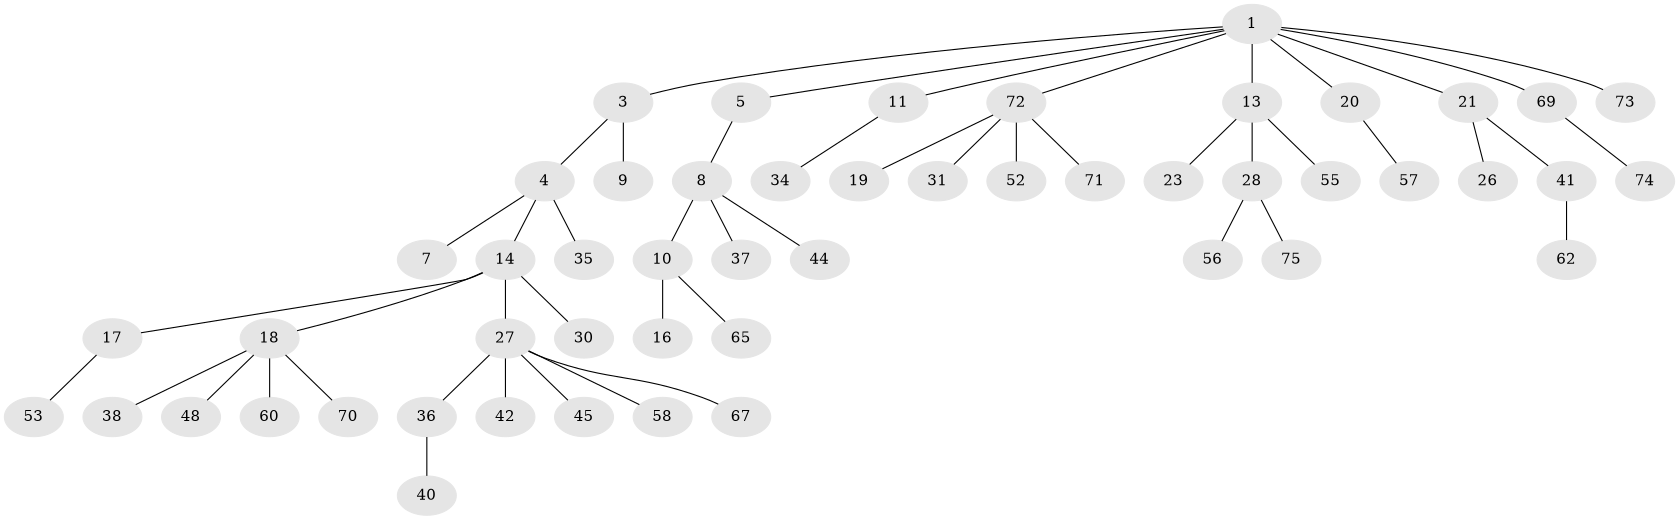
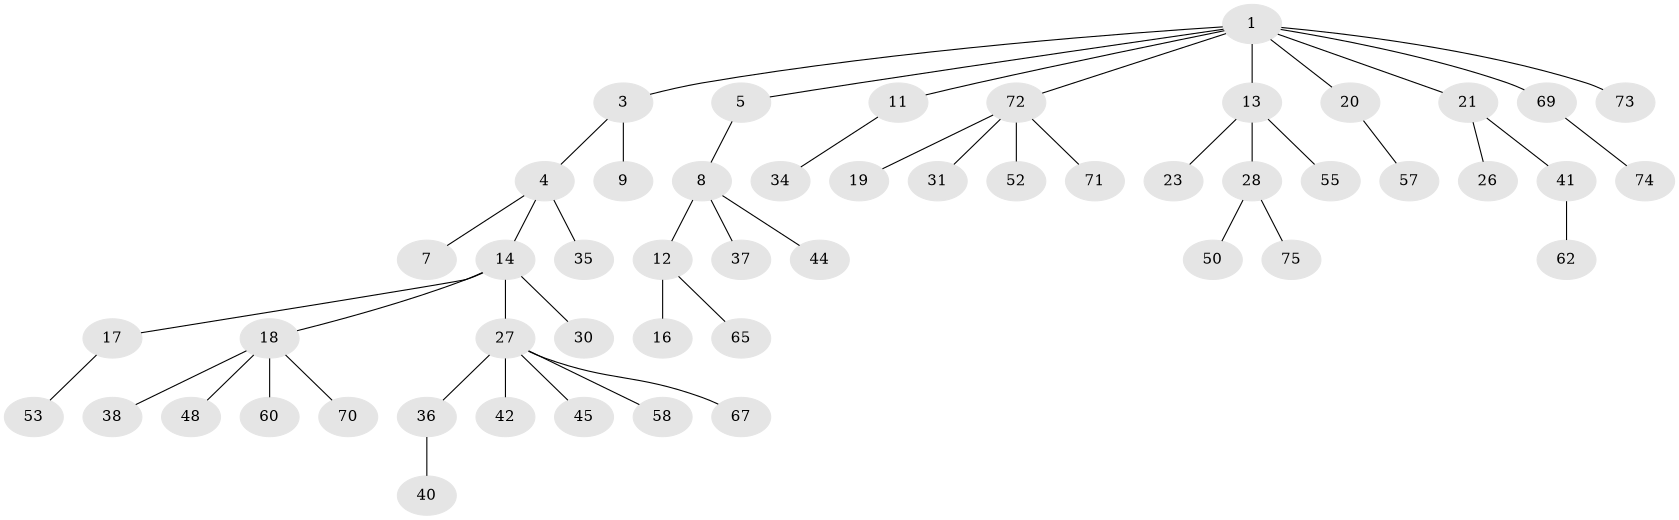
  graph {
    node [color=gray90 style=filled]
    1 [super="+2"]
    3 [super="+6"]
    5 [super="+26"]
    11 [super="+33"]
    n5 [label=72 super="+25"]
    13 [super="+46"]
    20
    21 [super="+54"]
    69
    73
    4 [super="+61"]
    9 [super="+22"]
    8 [super="+47"]
    34
    19
    31
    52
    71 [super="+72"]
    23
    n20 [label=28 super="+43"]
    55
    57 [super="+68"]
    n23 [label=26]
    41 [super="+76"]
    74
    7
    14 [super="+15"]
    35 [super="+63"]
    17 [super="+49"]
    18 [super="+32"]
    27 [super="+28"]
    30 [super="+59"]
-   10
+   10 [label=12]
    37
    44
    16
    65
-   56
+   56 [label=50]
    75
    53
    38 [super="+39"]
    48
    60
    70
    36 [super="+66"]
    42
    45
    58
    67
    62 [super="+64"]
    40 [super="+51"]
    1 -- 3
    1 -- 5
    1 -- 11
    1 -- n5
    1 -- 13
    1 -- 20
    1 -- 21
    1 -- 69
    1 -- 73
    3 -- 4
    3 -- 9
    5 -- 8
    11 -- 34
    n5 -- 19
    n5 -- 31
    n5 -- 52
    n5 -- 71
    13 -- 23
    13 -- n20
    13 -- 55
    20 -- 57
    21 -- n23
    21 -- 41
    69 -- 74
    4 -- 7
    4 -- 14
    4 -- 35
    8 -- 10
    8 -- 37
    8 -- 44
    n20 -- 56
    n20 -- 75
    41 -- 62
    14 -- 17
    14 -- 18
    14 -- 27
    14 -- 30
    17 -- 53
    18 -- 38
    18 -- 48
    18 -- 60
    18 -- 70
    27 -- 36
    27 -- 42
    27 -- 45
    27 -- 58
    27 -- 67
    10 -- 16
    10 -- 65
    36 -- 40
  }
